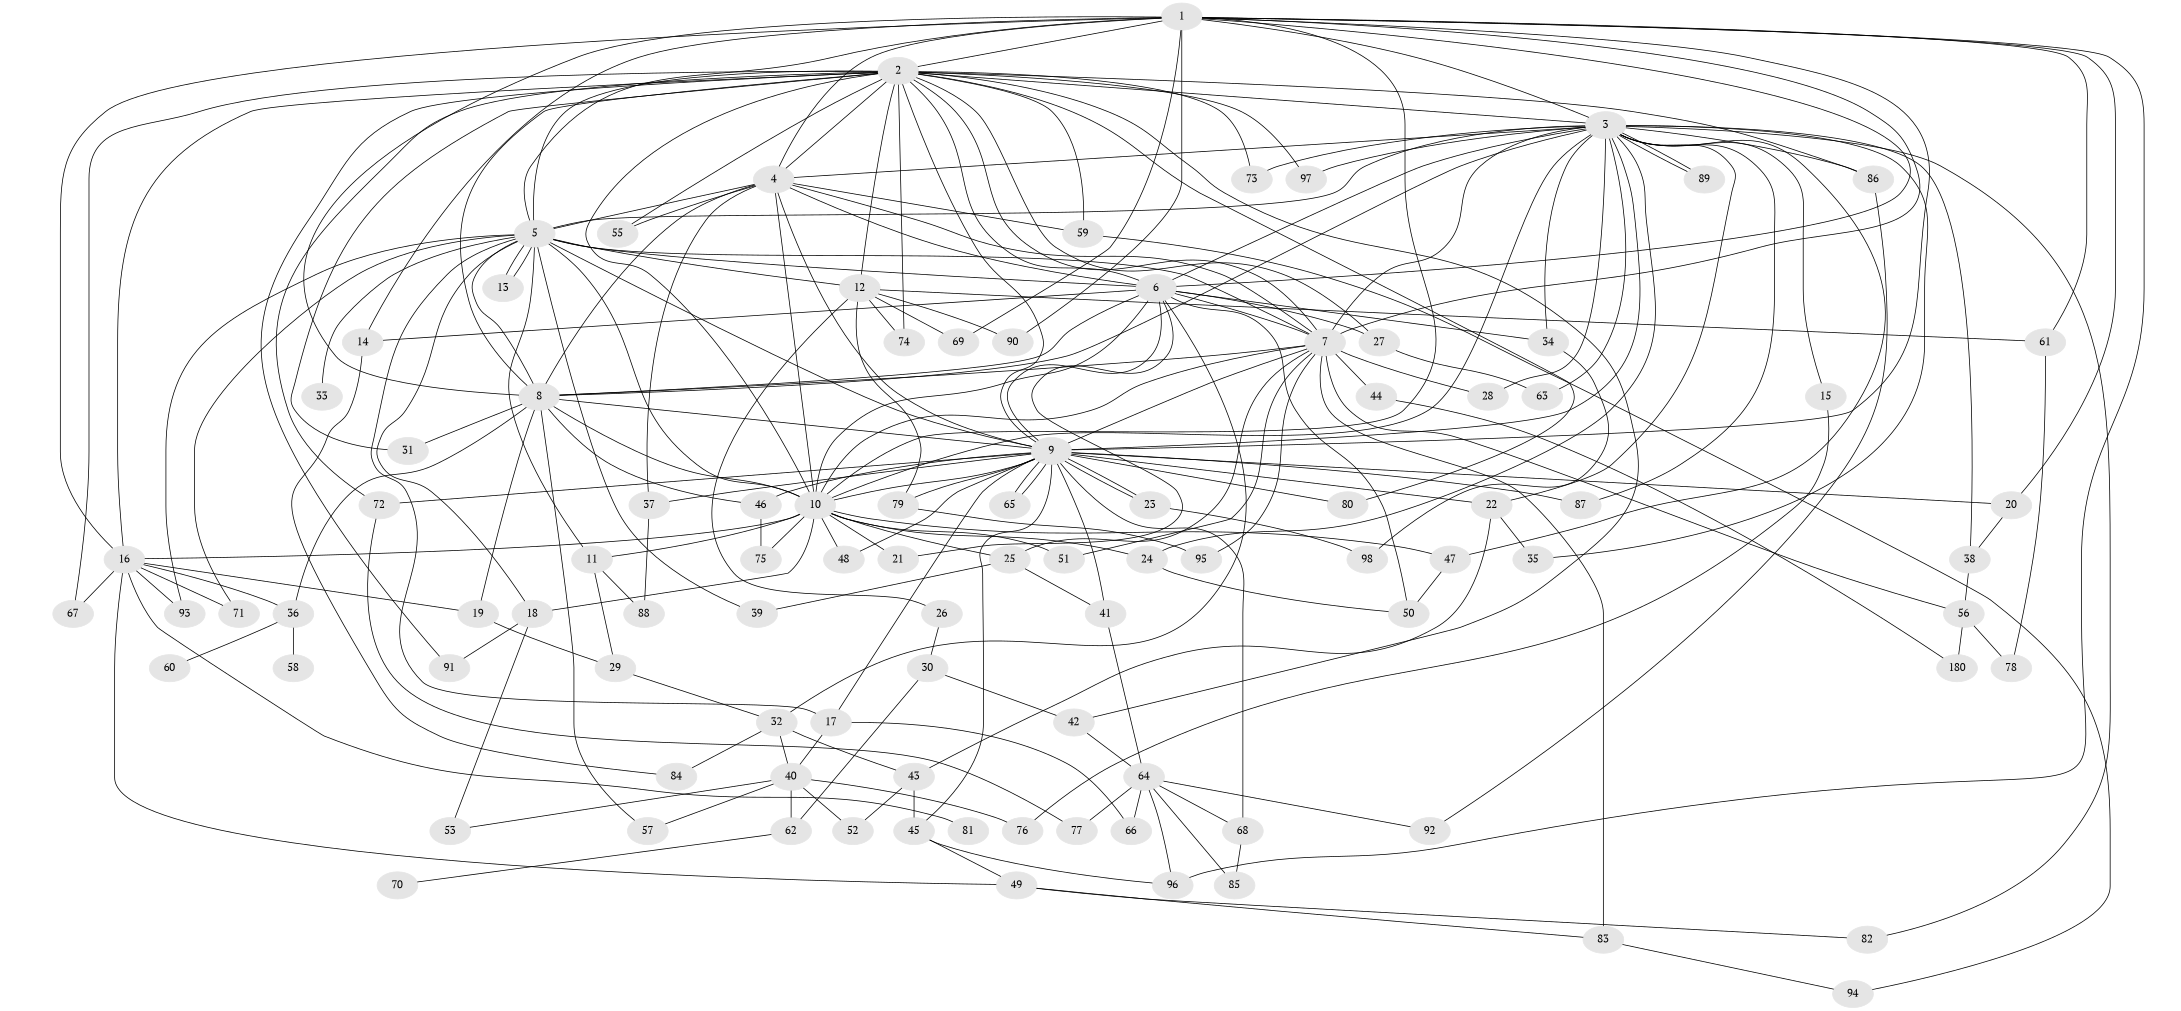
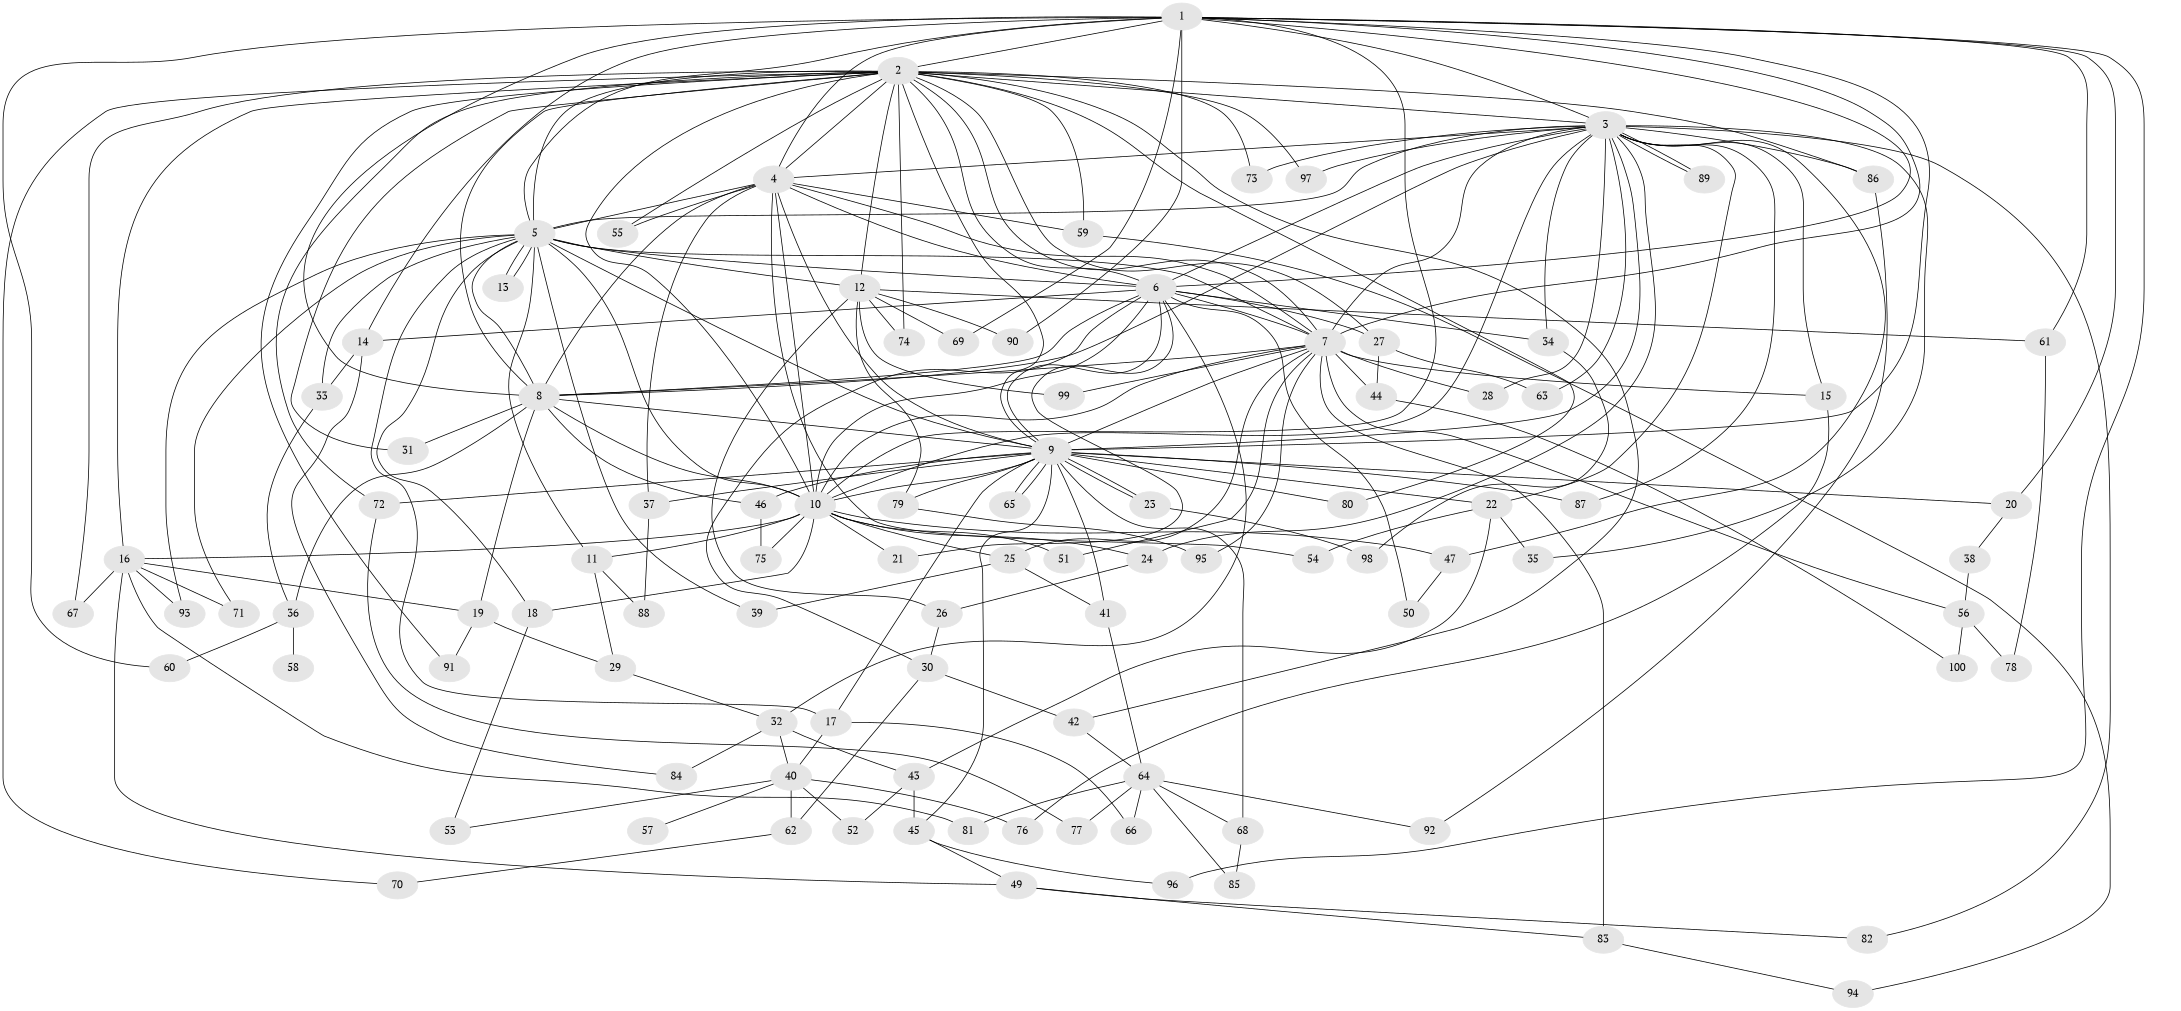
  graph {
    fontname="PT Serif"
    node [color=gray90 fontname="PT Serif" style=filled]
    edge [fontname="PT Serif"]
    1
    2
    3
    4
    5
    6
    7
    8
    9
    10
    14
    20
    60
    61
    69
    90
    96
    12
    16
    27
    31
    42
    55
    59
    67
    70
    72
    73
    74
    80
    86
    91
    97
    15
    22
    24
    28
    34
    35
    38
    47
    63
    82
    87
    89
    37
+   54
    11
    13
    17
    18
    33
    39
    71
    93
    21
    30
    32
    50
    25
    44
    51
    56
    83
    95
+   99
    19
    36
    46
    57
    23
    41
    45
-   48
    65
    68
    79
    75
    84
    78
    26
    49
    81
    64
    94
    77
    92
    76
    43
    98
    88
    29
    40
    66
    53
    62
-   100 [label=180]
+   100
    58
    85
    52
    1 -- 2
    1 -- 3
    1 -- 4
    1 -- 5
    1 -- 6
    1 -- 7
    1 -- 8
    1 -- 9
    1 -- 10
    1 -- 14
    1 -- 20
-   1 -- 16
+   1 -- 60
    1 -- 61
    1 -- 69
    1 -- 90
    1 -- 96
    2 -- 3
    2 -- 4
    2 -- 5
    2 -- 6
    2 -- 7
    2 -- 8
    2 -- 9
    2 -- 10
    2 -- 12
    2 -- 16
    2 -- 27
    2 -- 31
    2 -- 42
    2 -- 55
    2 -- 59
    2 -- 67
+   2 -- 70
    2 -- 72
    2 -- 73
    2 -- 74
    2 -- 80
    2 -- 86
    2 -- 91
    2 -- 97
    3 -- 4
    3 -- 5
    3 -- 6
    3 -- 7
    3 -- 8
    3 -- 9
    3 -- 10
    3 -- 73
    3 -- 86
    3 -- 97
    3 -- 15
    3 -- 22
    3 -- 24
    3 -- 28
    3 -- 34
    3 -- 35
-   3 -- 38
    3 -- 47
    3 -- 63
    3 -- 82
    3 -- 87
    3 -- 89
    3 -- 89
    4 -- 5
    4 -- 6
    4 -- 7
    4 -- 8
    4 -- 9
    4 -- 10
    4 -- 55
    4 -- 59
    4 -- 37
+   4 -- 54
    5 -- 6
    5 -- 7
    5 -- 8
    5 -- 9
    5 -- 10
    5 -- 12
    5 -- 11
    5 -- 13
    5 -- 13
    5 -- 17
    5 -- 18
    5 -- 33
    5 -- 39
    5 -- 71
    5 -- 93
    6 -- 7
    6 -- 8
    6 -- 9
    6 -- 10
    6 -- 14
    6 -- 27
    6 -- 34
    6 -- 21
+   6 -- 30
    6 -- 32
    6 -- 50
    7 -- 8
    7 -- 9
    7 -- 10
+   7 -- 15
    7 -- 28
    7 -- 25
    7 -- 44
    7 -- 51
    7 -- 56
    7 -- 83
    7 -- 95
+   7 -- 99
    8 -- 9
    8 -- 10
    8 -- 31
    8 -- 19
    8 -- 36
    8 -- 46
-   8 -- 57
    9 -- 10
    9 -- 20
    9 -- 72
    9 -- 80
    9 -- 22
    9 -- 87
    9 -- 37
    9 -- 17
    9 -- 46
    9 -- 23
    9 -- 23
    9 -- 41
    9 -- 45
-   9 -- 48
    9 -- 65
    9 -- 65
    9 -- 68
    9 -- 79
    10 -- 16
    10 -- 24
    10 -- 47
    10 -- 11
    10 -- 18
    10 -- 21
    10 -- 25
    10 -- 51
-   10 -- 48
    10 -- 75
+   14 -- 33
    14 -- 84
    20 -- 38
    61 -- 78
    12 -- 61
    12 -- 69
    12 -- 90
    12 -- 74
+   12 -- 99
    12 -- 79
    12 -- 26
    16 -- 67
    16 -- 71
    16 -- 93
    16 -- 19
    16 -- 49
    16 -- 81
    27 -- 63
+   27 -- 44
    42 -- 64
    59 -- 94
    72 -- 77
    86 -- 92
    15 -- 76
    22 -- 35
+   22 -- 54
    22 -- 43
-   24 -- 50
+   24 -- 26
    34 -- 98
    38 -- 56
    47 -- 50
    37 -- 88
    11 -- 88
    11 -- 29
    17 -- 40
    17 -- 66
-   18 -- 91
+   19 -- 91
    18 -- 53
-   16 -- 36
+   33 -- 36
    30 -- 42
    30 -- 62
    32 -- 84
    32 -- 43
    32 -- 40
    25 -- 39
    25 -- 41
    44 -- 100
    56 -- 78
    56 -- 100
    83 -- 94
    19 -- 29
    36 -- 60
    36 -- 58
    46 -- 75
    23 -- 98
    41 -- 64
    45 -- 96
    45 -- 49
    68 -- 85
    79 -- 95
    26 -- 30
    49 -- 82
    49 -- 83
    64 -- 68
-   64 -- 96
+   64 -- 81
    64 -- 77
    64 -- 92
    64 -- 66
    64 -- 85
    43 -- 45
    43 -- 52
    29 -- 32
    40 -- 57
    40 -- 76
    40 -- 53
    40 -- 62
    40 -- 52
    62 -- 70
  }
